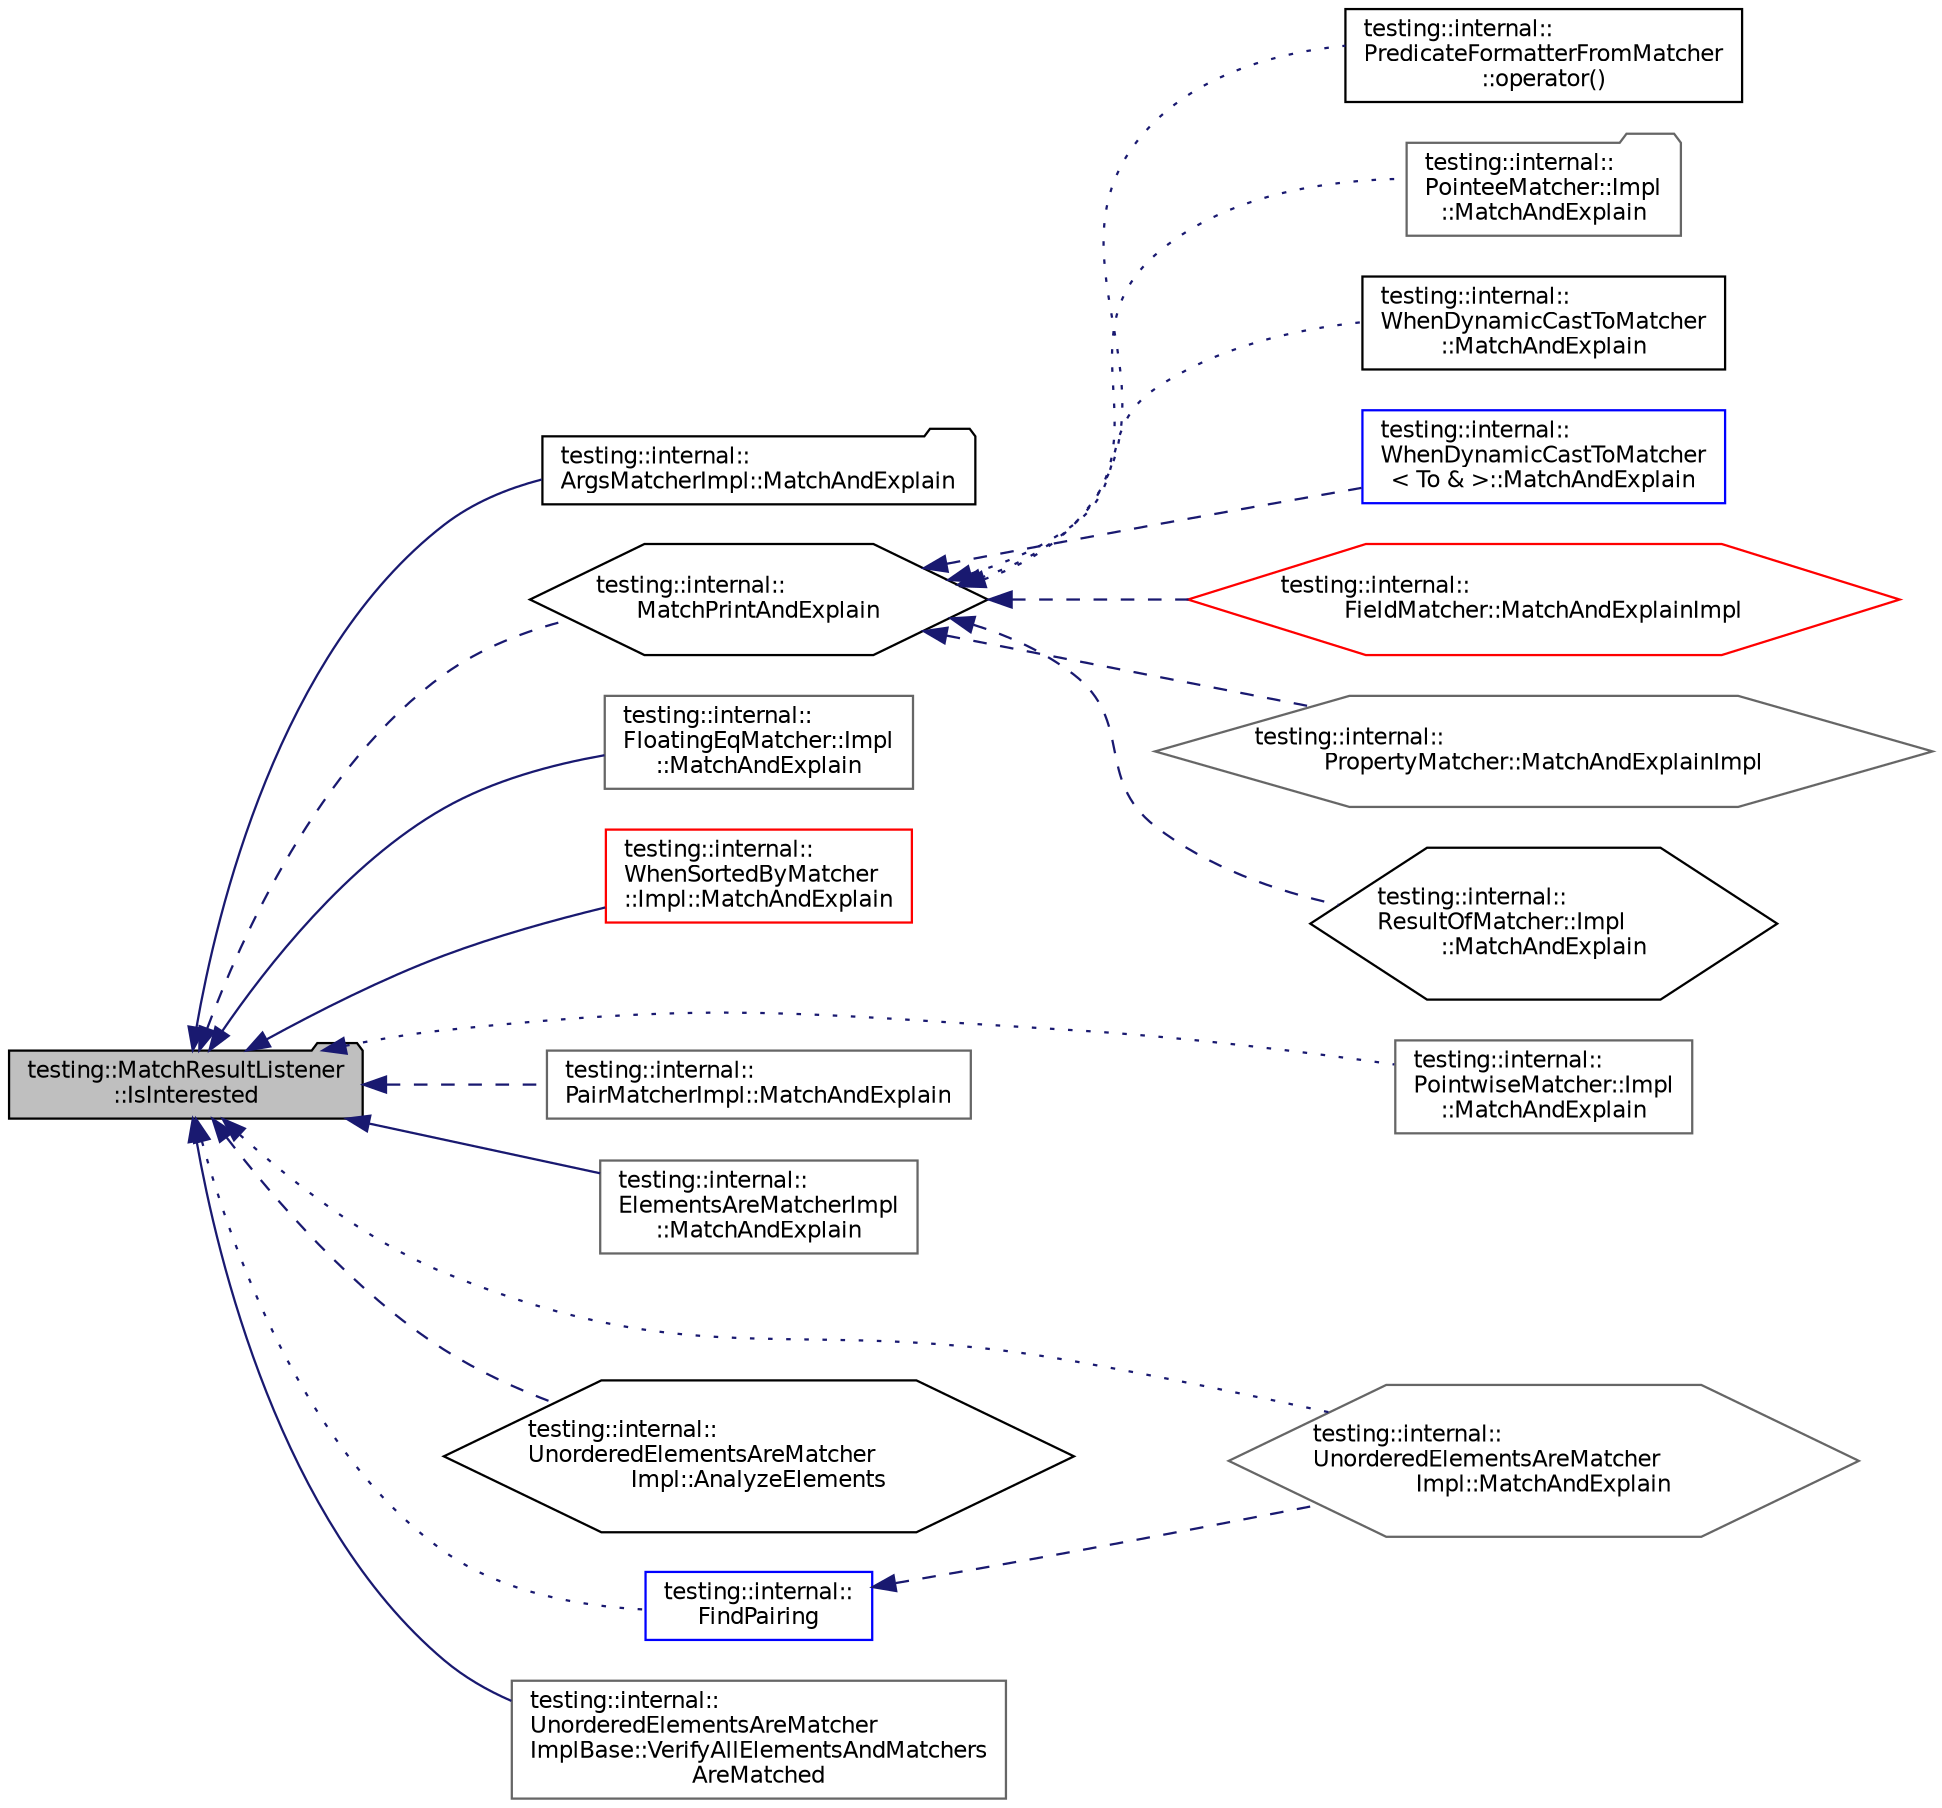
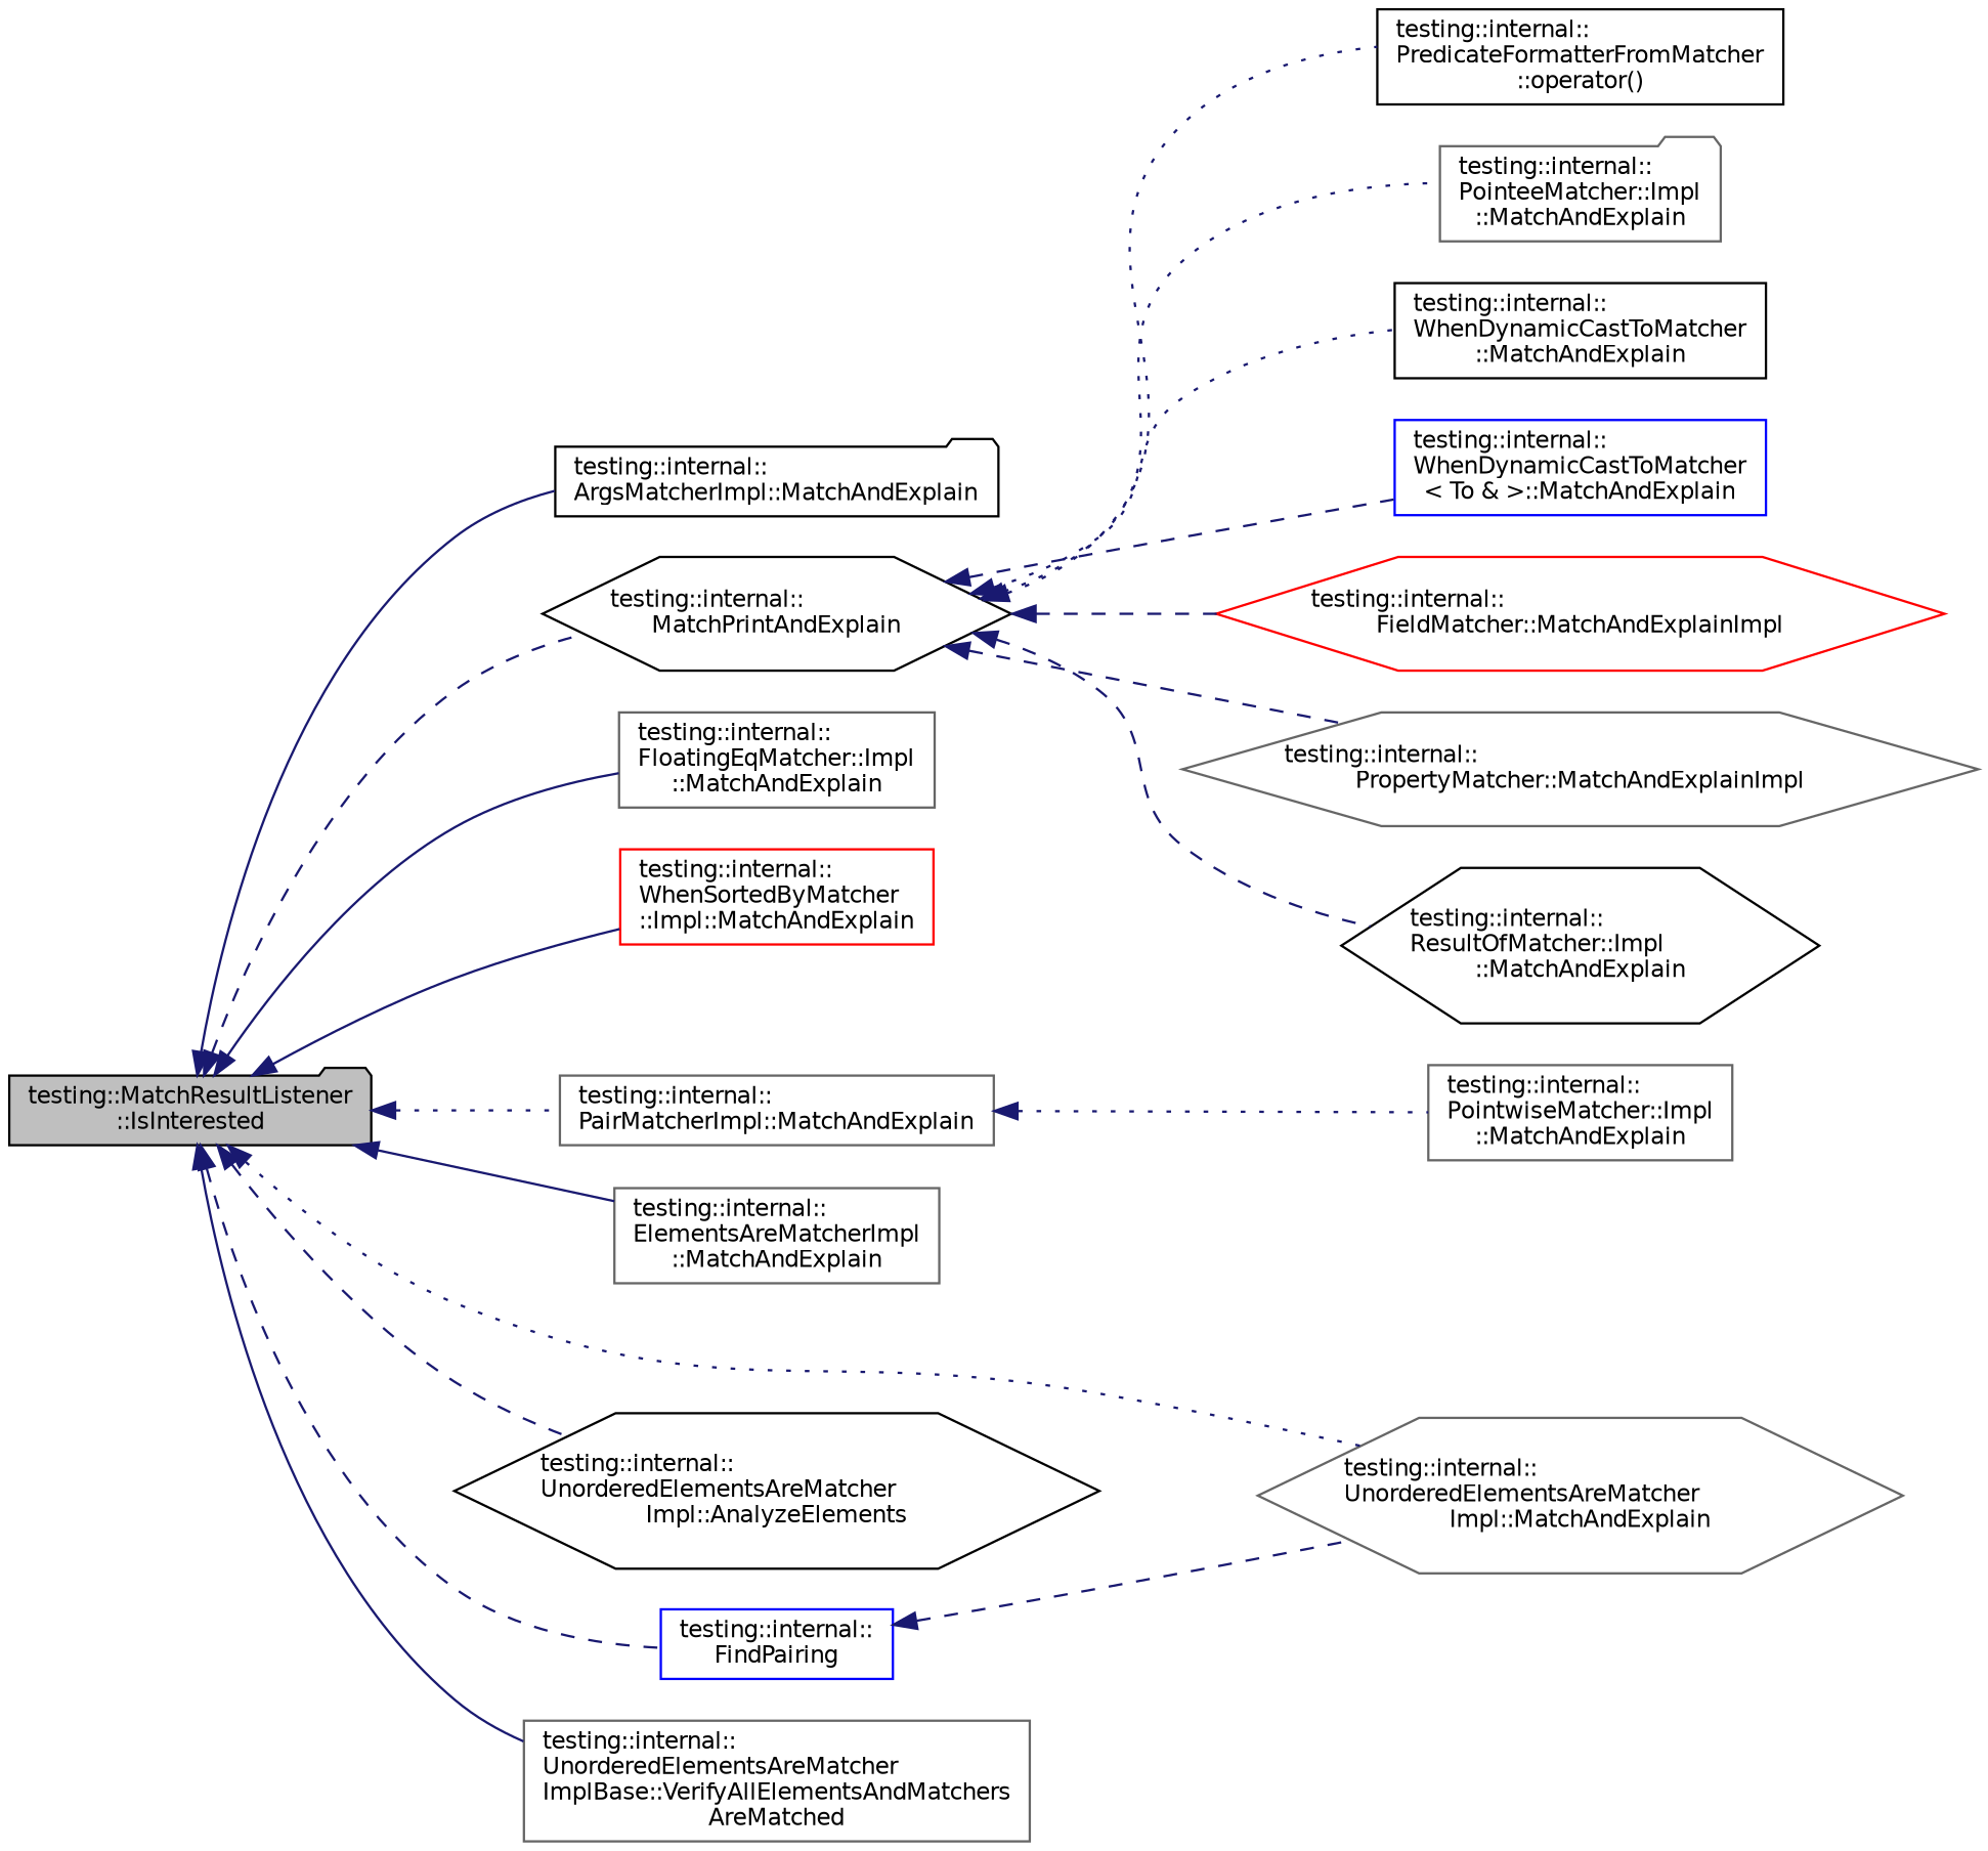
  digraph {
    rankdir=LR
    node [color=gray40 fillcolor=white fontname=Helvetica fontsize=10 shape=box style=filled]
    edge [color=midnightblue dir=back fontname=Helvetica fontsize=10 labelfontname=Helvetica labelfontsize=10 style=dashed]
    n1 [color=black fillcolor=grey75 fontcolor=black height=0.2 label="testing::MatchResultListener\l::IsInterested" shape=folder width=0.4]
    n2 [color=black height=0.2 label="testing::internal::\lArgsMatcherImpl::MatchAndExplain" shape=folder width=0.4]
    n3 [color=black height=0.2 label="testing::internal::\lMatchPrintAndExplain" shape=hexagon width=0.4]
    n4 [height=0.2 label="testing::internal::\lFloatingEqMatcher::Impl\l::MatchAndExplain" width=0.4]
    n5 [color=red height=0.2 label="testing::internal::\lWhenSortedByMatcher\l::Impl::MatchAndExplain" width=0.4]
    n6 [height=0.2 label="testing::internal::\lPointwiseMatcher::Impl\l::MatchAndExplain" width=0.4]
    n7 [height=0.2 label="testing::internal::\lPairMatcherImpl::MatchAndExplain" width=0.4]
    n8 [height=0.2 label="testing::internal::\lElementsAreMatcherImpl\l::MatchAndExplain" width=0.4]
    n9 [height=0.2 label="testing::internal::\lUnorderedElementsAreMatcher\lImpl::MatchAndExplain" shape=hexagon width=0.4]
    n10 [color=black height=0.2 label="testing::internal::\lUnorderedElementsAreMatcher\lImpl::AnalyzeElements" shape=hexagon width=0.4]
    n11 [color=blue height=0.2 label="testing::internal::\lFindPairing" width=0.4]
    n12 [height=0.2 label="testing::internal::\lUnorderedElementsAreMatcher\lImplBase::VerifyAllElementsAndMatchers\lAreMatched" width=0.4]
    n13 [color=black height=0.2 label="testing::internal::\lPredicateFormatterFromMatcher\l::operator()" width=0.4]
    n14 [height=0.2 label="testing::internal::\lPointeeMatcher::Impl\l::MatchAndExplain" shape=folder width=0.4]
    n15 [color=black height=0.2 label="testing::internal::\lWhenDynamicCastToMatcher\l::MatchAndExplain" width=0.4]
    n16 [color=blue height=0.2 label="testing::internal::\lWhenDynamicCastToMatcher\l\< To & \>::MatchAndExplain" width=0.4]
    n17 [color=red height=0.2 label="testing::internal::\lFieldMatcher::MatchAndExplainImpl" shape=hexagon width=0.4]
    n18 [height=0.2 label="testing::internal::\lPropertyMatcher::MatchAndExplainImpl" shape=hexagon width=0.4]
    n19 [color=black height=0.2 label="testing::internal::\lResultOfMatcher::Impl\l::MatchAndExplain" shape=hexagon width=0.4]
    n1 -> n2 [style=solid]
    n1 -> n3
    n1 -> n4 [style=solid]
    n1 -> n5 [style=solid]
-   n1 -> n6 [style=dotted]
-   n1 -> n7
+   n7 -> n6 [style=dotted]
+   n1 -> n7 [style=dotted]
    n1 -> n8 [style=solid]
    n1 -> n9 [style=dotted]
    n1 -> n10
-   n1 -> n11 [style=dotted]
+   n1 -> n11
    n1 -> n12 [style=solid]
    n3 -> n13 [style=dotted]
    n3 -> n14 [style=dotted]
    n3 -> n15 [style=dotted]
    n3 -> n16
    n3 -> n17
    n3 -> n18
    n3 -> n19
    n11 -> n9
  }
